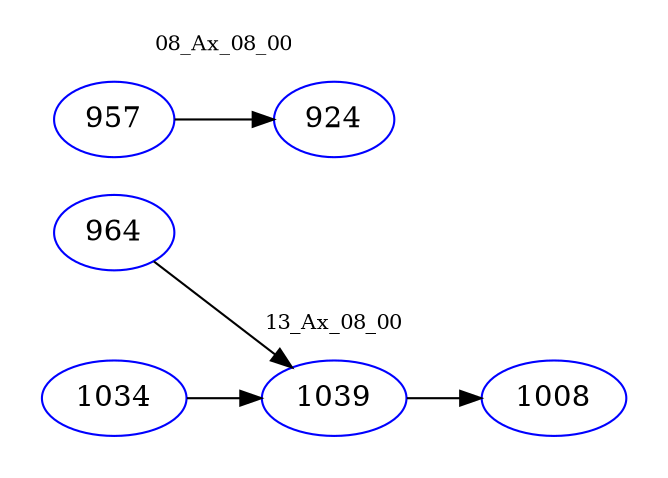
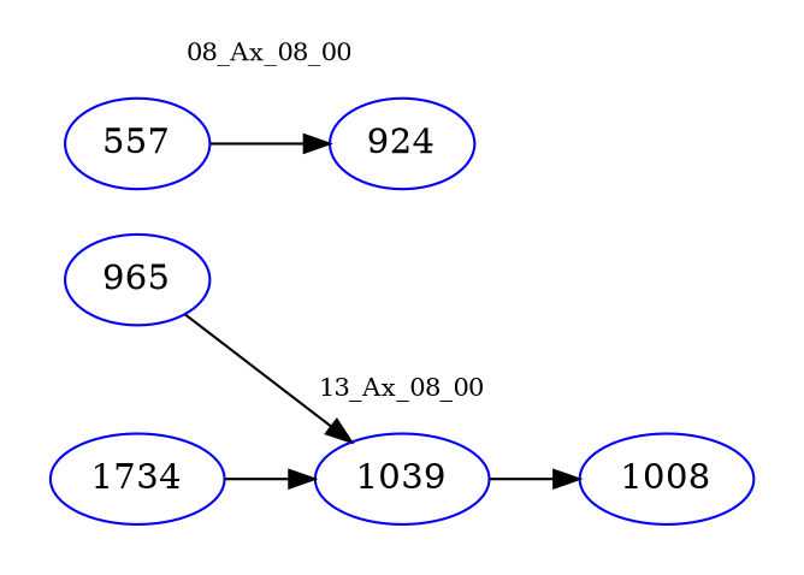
  digraph {
    rankdir=LR
    node [color=blue]
    edge [color=black]
-   n1 [label=964]
-   n2 [label=957]
+   n1 [label=965]
+   n2 [label=557]
    n3 [label=924]
-   n4 [label=1034]
+   n4 [label=1734]
    n5 [label=1039]
    n6 [label=1008]
    subgraph cluster_1 {
      color=white
      fontsize=10
      label="08_Ax_08_00"
      n1
      n2
      n3
    }
    subgraph cluster_2 {
      color=white
      fontsize=10
      label="13_Ax_08_00"
      n4
      n5
      n6
    }
    n1 -> n5
    n2 -> n3
    n4 -> n5
    n5 -> n6
  }
